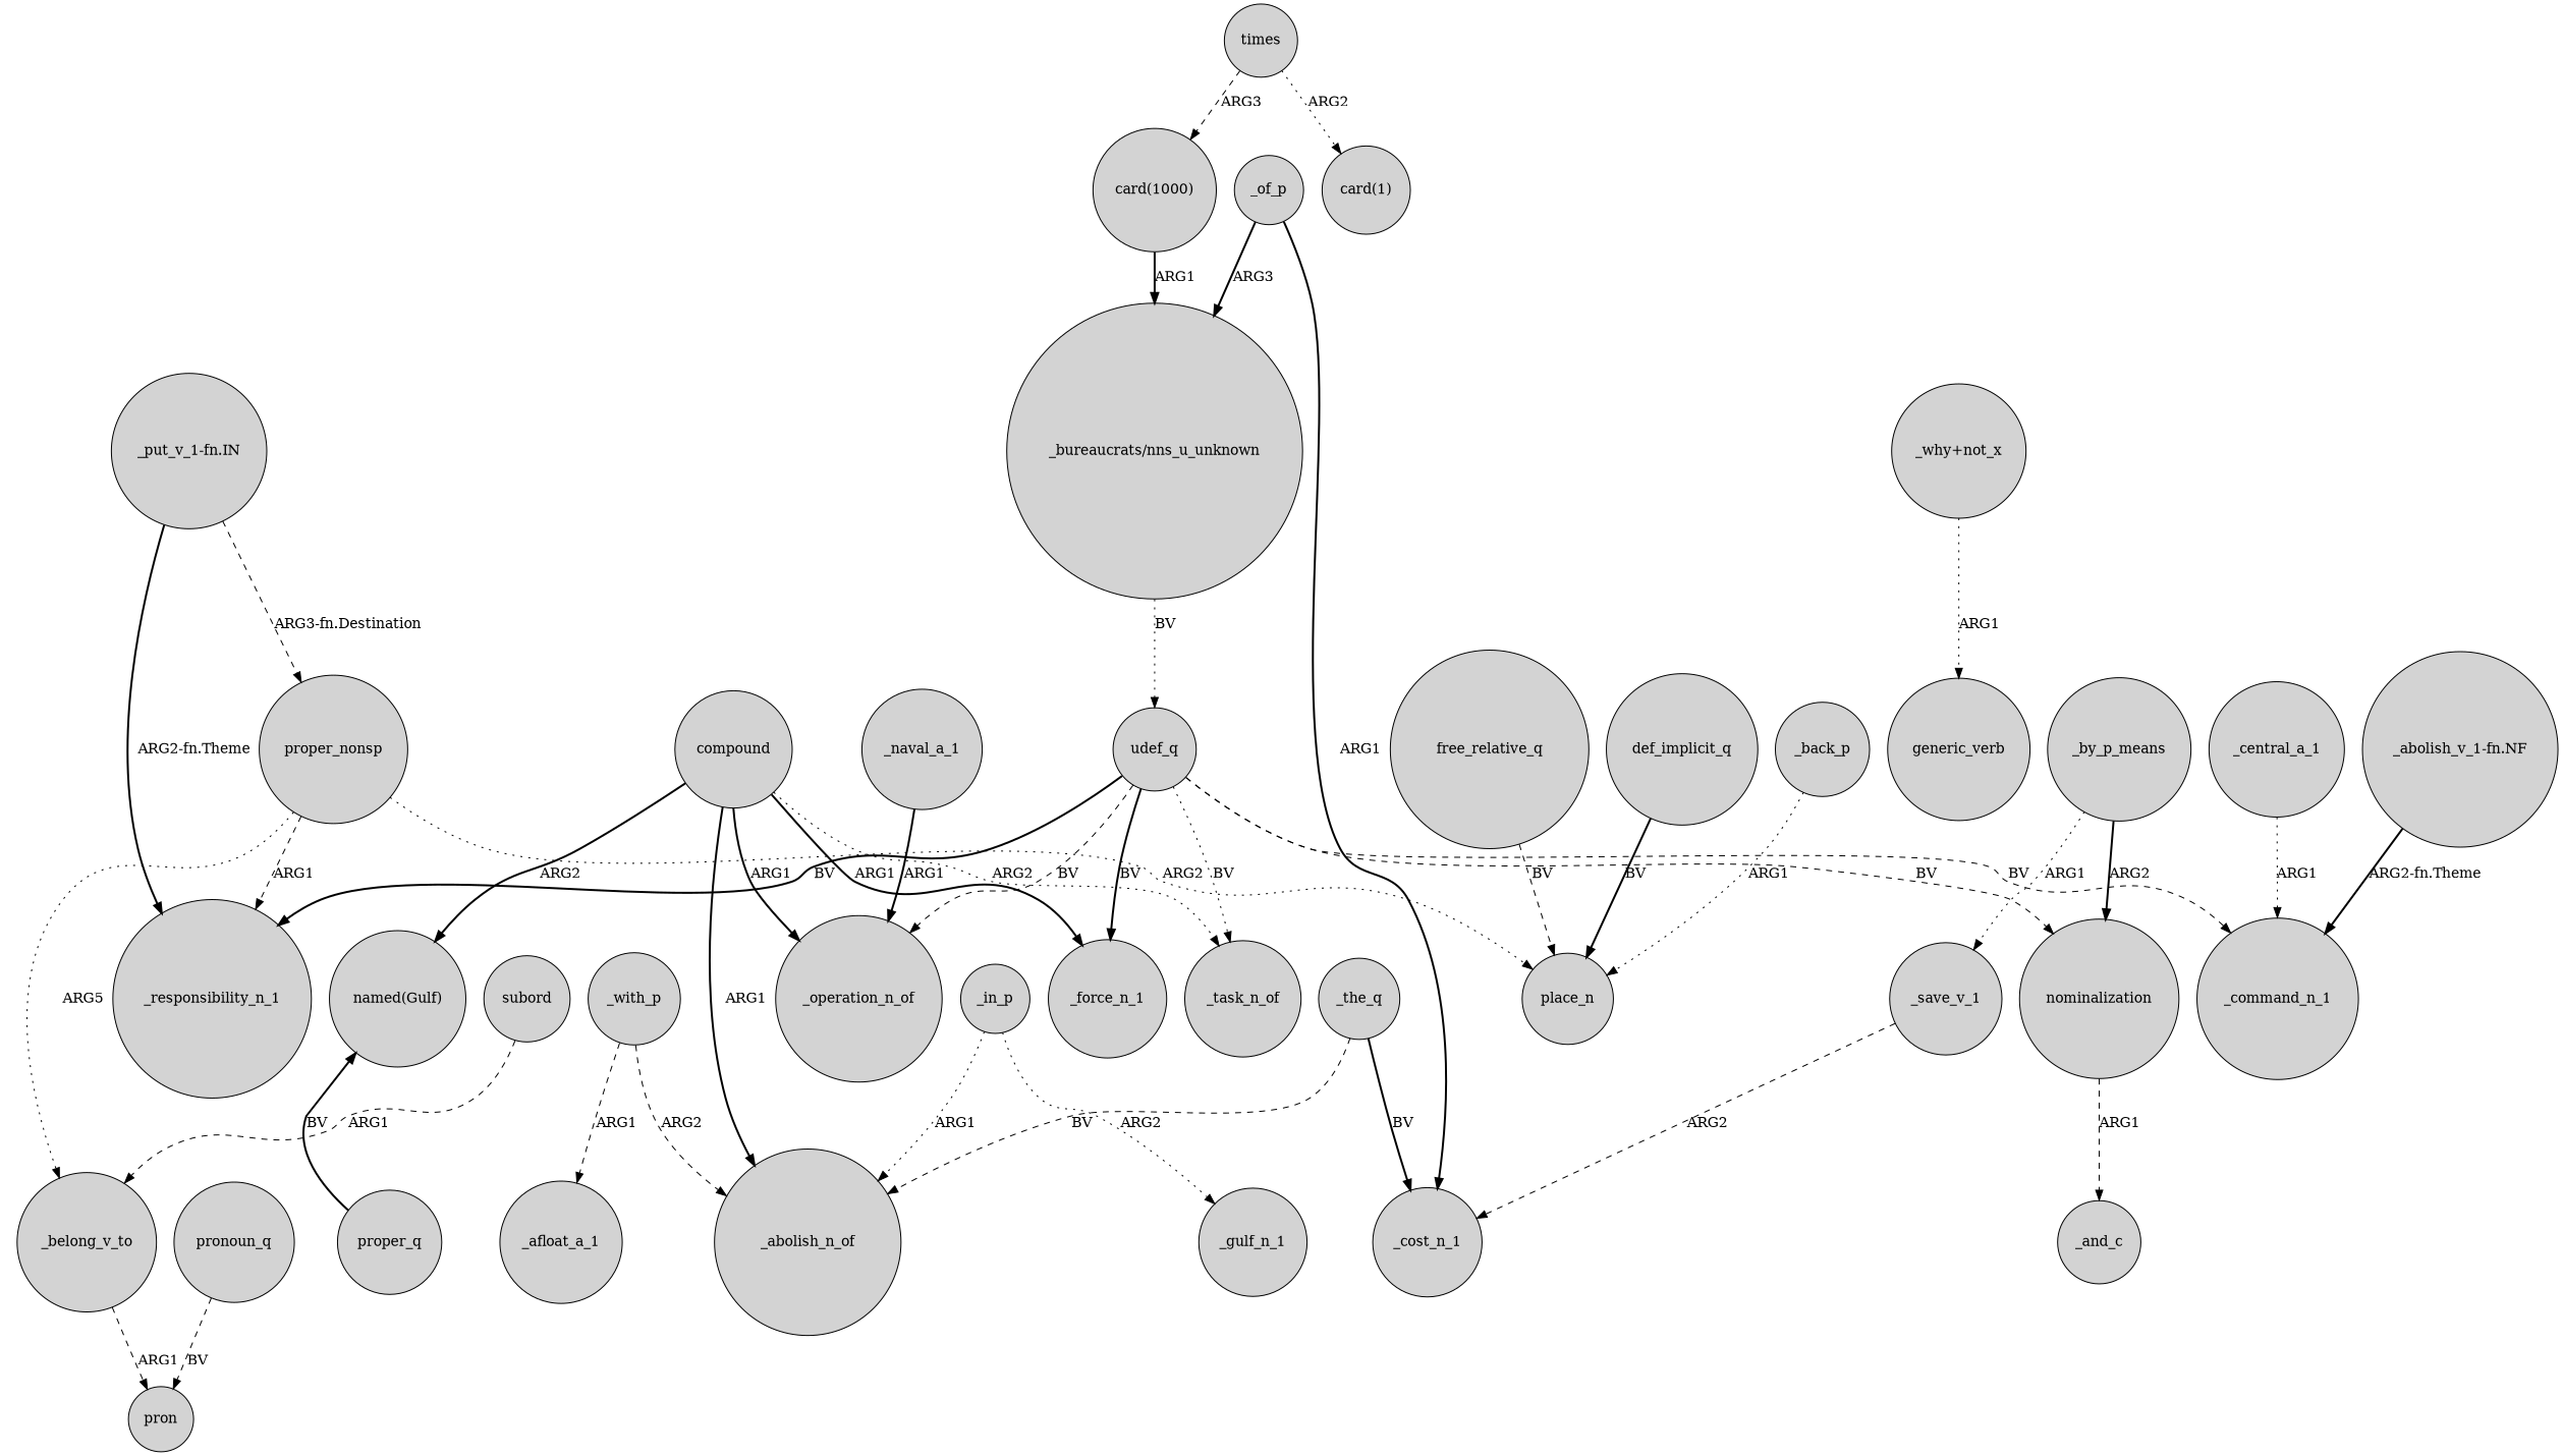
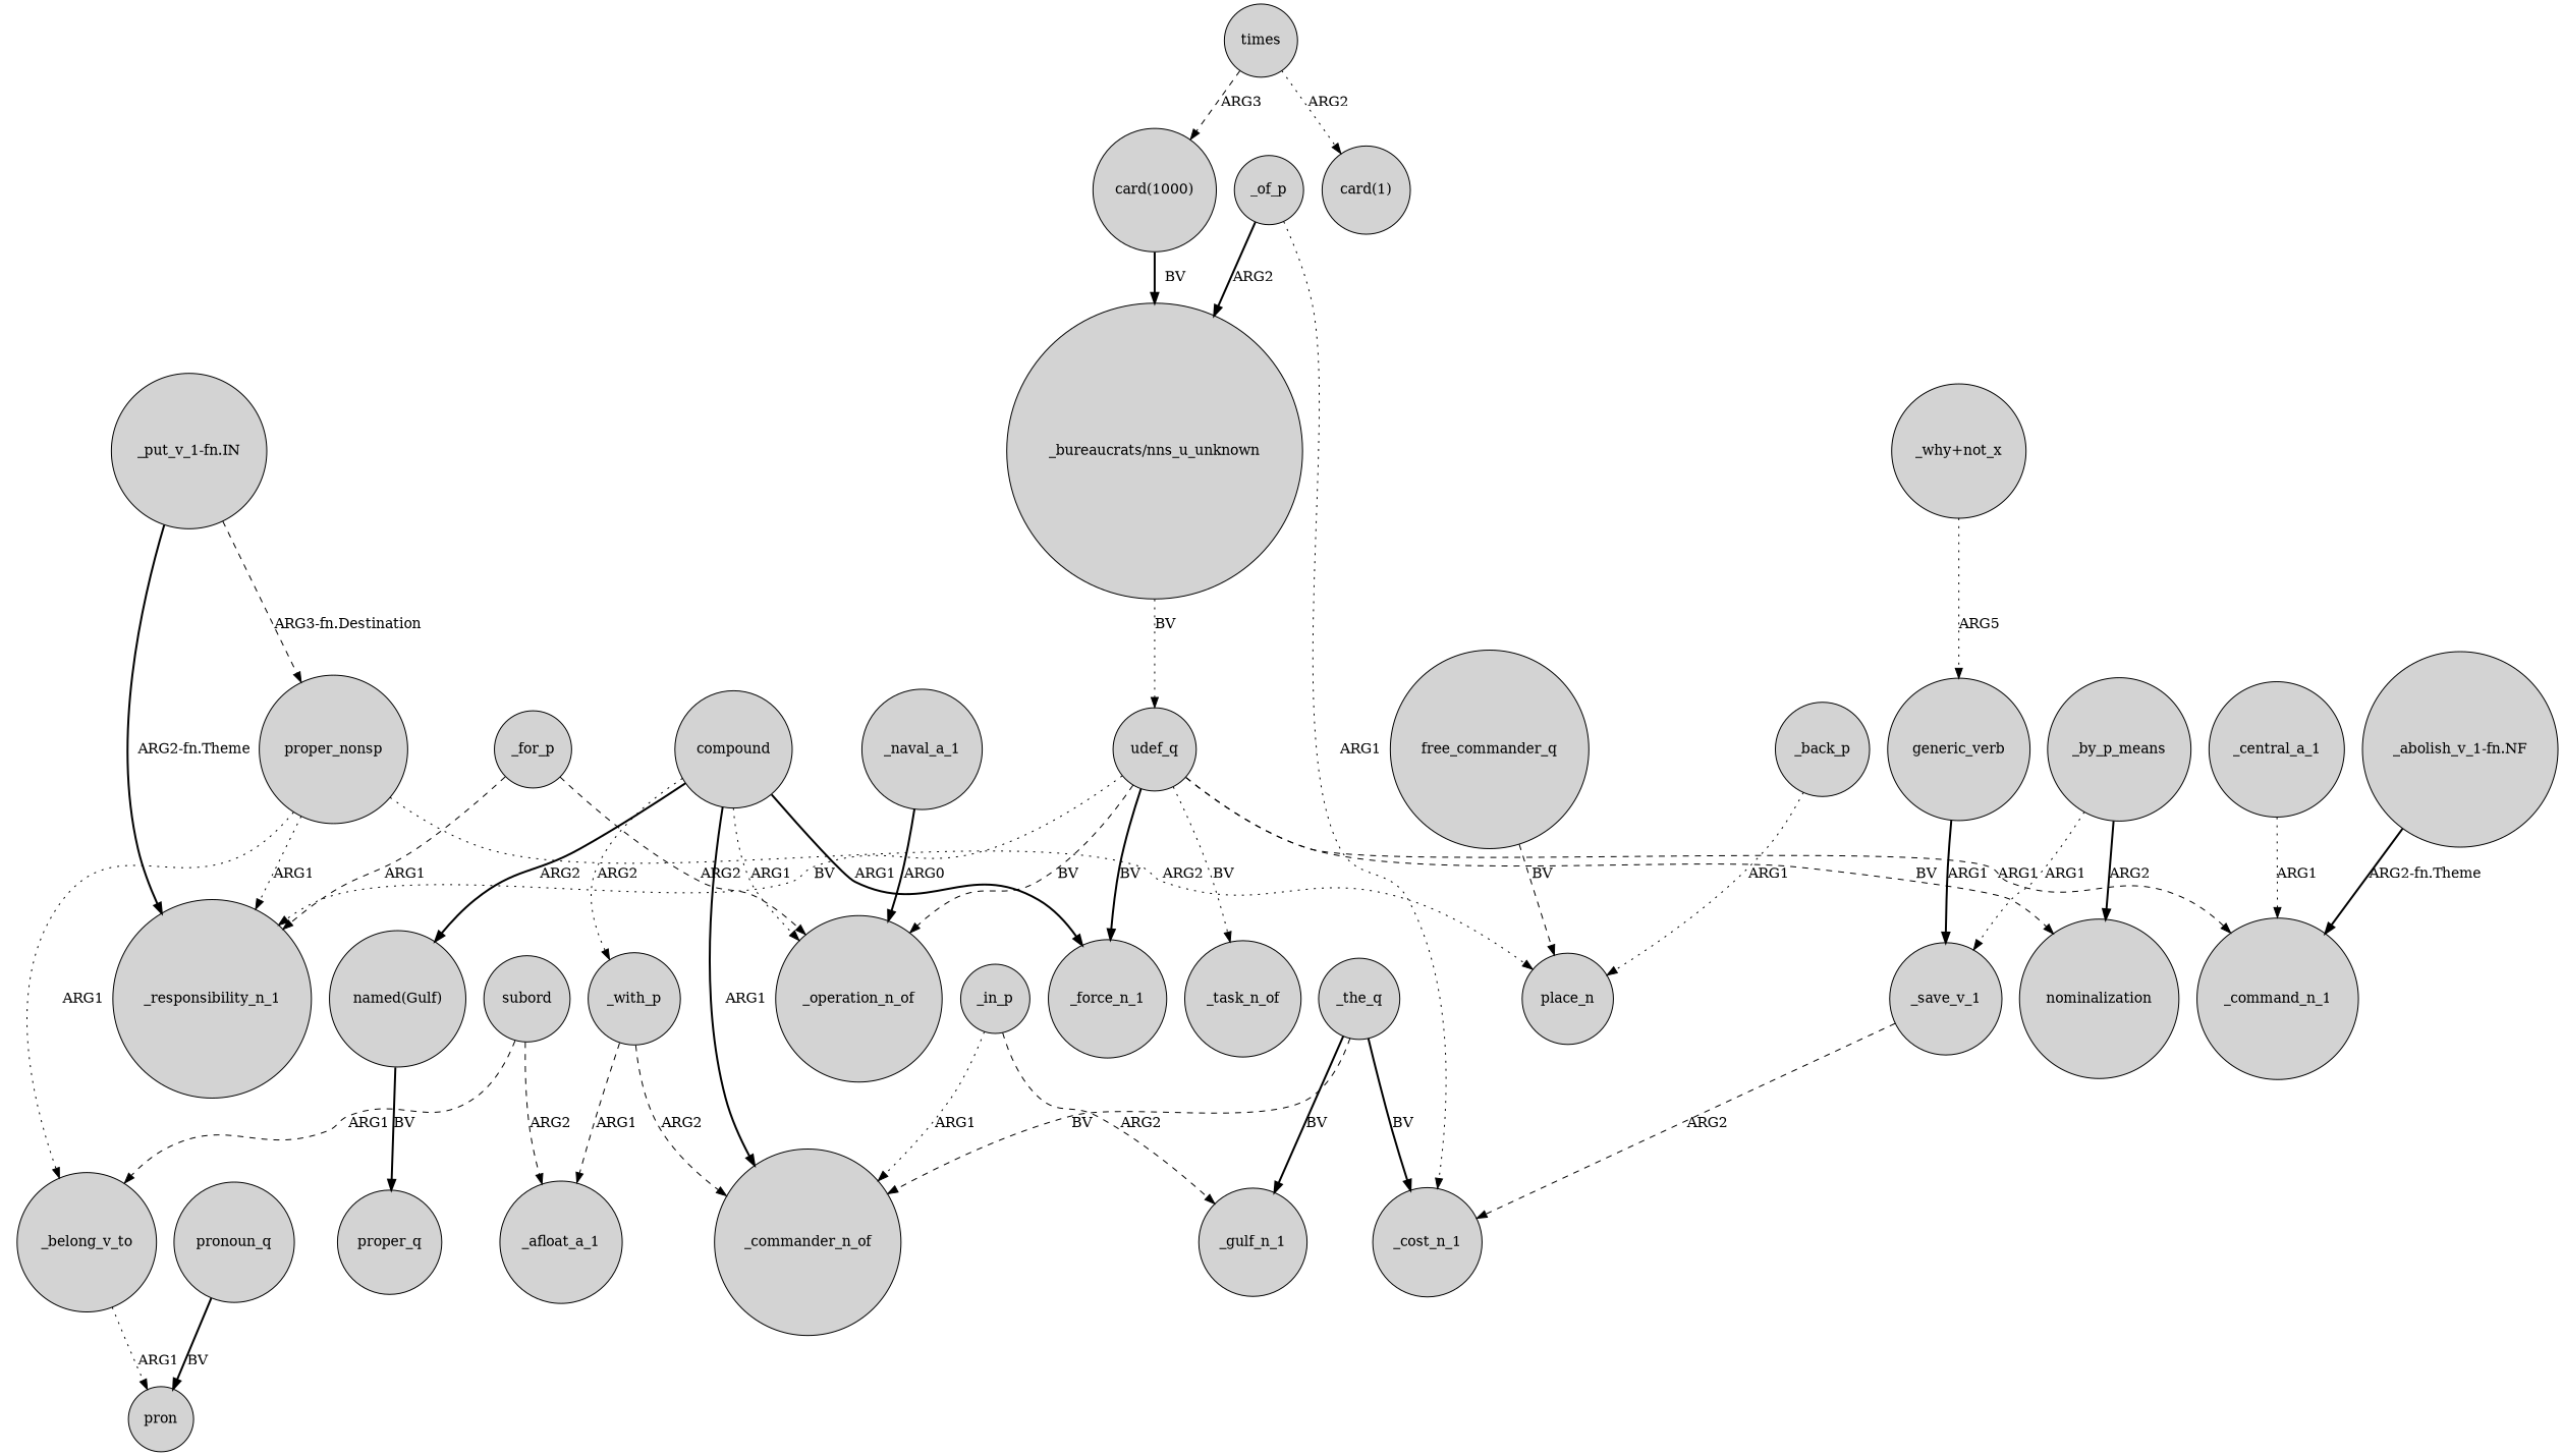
  digraph {
    node [shape=circle style=filled]
    edge [style=dashed]
    udef_q
    _responsibility_n_1
    _operation_n_of
    _command_n_1
    _force_n_1
    nominalization
    _task_n_of
-   _and_c
    "_bureaucrats/nns_u_unknown"
    generic_verb
    _save_v_1
    _cost_n_1
    compound
-   _commander_n_of [label=_abolish_n_of]
+   _commander_n_of
    "named(Gulf)"
    subord
    _afloat_a_1
    _belong_v_to
    pron
    _with_p
    _by_p_means
    _the_q
    _gulf_n_1
    "card(1000)"
    "_put_v_1-fn.IN"
    n26 [label=proper_nonsp]
    place_n
    _in_p
-   def_implicit_q
    _of_p
    pronoun_q
    times
    "card(1)"
    "_abolish_v_1-fn.NF"
    _naval_a_1
    "_why+not_x"
+   _for_p
    _back_p
    proper_q
-   free_relative_q
+   free_relative_q [label=free_commander_q]
    _central_a_1
-   udef_q -> _responsibility_n_1 [label=BV style=bold]
+   udef_q -> _responsibility_n_1 [label=BV style=dotted]
    udef_q -> _operation_n_of [label=BV]
-   udef_q -> _command_n_1 [label=BV]
+   udef_q -> _command_n_1 [label=ARG1]
    udef_q -> _force_n_1 [label=BV style=bold]
    udef_q -> nominalization [label=BV]
    udef_q -> _task_n_of [label=BV style=dotted]
-   nominalization -> _and_c [label=ARG1]
    "_bureaucrats/nns_u_unknown" -> udef_q [label=BV style=dotted]
+   generic_verb -> _save_v_1 [label=ARG1 style=bold]
    _save_v_1 -> _cost_n_1 [label=ARG2]
-   compound -> _operation_n_of [label=ARG1 style=bold]
+   compound -> _operation_n_of [label=ARG1 style=dotted]
    compound -> _force_n_1 [label=ARG1 style=bold]
-   compound -> _task_n_of [label=ARG2 style=dotted]
+   compound -> _with_p [label=ARG2 style=dotted]
    compound -> _commander_n_of [label=ARG1 style=bold]
    compound -> "named(Gulf)" [label=ARG2 style=bold]
+   subord -> _afloat_a_1 [label=ARG2]
    subord -> _belong_v_to [label=ARG1]
-   _belong_v_to -> pron [label=ARG1]
+   _belong_v_to -> pron [label=ARG1 style=dotted]
    _with_p -> _commander_n_of [label=ARG2]
    _with_p -> _afloat_a_1 [label=ARG1]
    _by_p_means -> nominalization [label=ARG2 style=bold]
    _by_p_means -> _save_v_1 [label=ARG1 style=dotted]
    _the_q -> _cost_n_1 [label=BV style=bold]
    _the_q -> _commander_n_of [label=BV]
-   "card(1000)" -> "_bureaucrats/nns_u_unknown" [label=ARG1 style=bold]
+   _the_q -> _gulf_n_1 [label=BV style=bold]
+   "card(1000)" -> "_bureaucrats/nns_u_unknown" [label=BV style=bold]
    "_put_v_1-fn.IN" -> _responsibility_n_1 [label="ARG2-fn.Theme" style=bold]
    "_put_v_1-fn.IN" -> n26 [label="ARG3-fn.Destination"]
-   n26 -> _responsibility_n_1 [label=ARG1]
-   n26 -> _belong_v_to [label=ARG5 style=dotted]
+   n26 -> _responsibility_n_1 [label=ARG1 style=dotted]
+   n26 -> _belong_v_to [label=ARG1 style=dotted]
    n26 -> place_n [label=ARG2 style=dotted]
    _in_p -> _commander_n_of [label=ARG1 style=dotted]
-   _in_p -> _gulf_n_1 [label=ARG2 style=dotted]
-   def_implicit_q -> place_n [label=BV style=bold]
-   _of_p -> "_bureaucrats/nns_u_unknown" [label=ARG3 style=bold]
-   _of_p -> _cost_n_1 [label=ARG1 style=bold]
-   pronoun_q -> pron [label=BV]
+   _in_p -> _gulf_n_1 [label=ARG2]
+   _of_p -> "_bureaucrats/nns_u_unknown" [label=ARG2 style=bold]
+   _of_p -> _cost_n_1 [label=ARG1 style=dotted]
+   pronoun_q -> pron [label=BV style=bold]
    times -> "card(1000)" [label=ARG3]
    times -> "card(1)" [label=ARG2 style=dotted]
    "_abolish_v_1-fn.NF" -> _command_n_1 [label="ARG2-fn.Theme" style=bold]
-   _naval_a_1 -> _operation_n_of [label=ARG1 style=bold]
-   "_why+not_x" -> generic_verb [label=ARG1 style=dotted]
+   _naval_a_1 -> _operation_n_of [label=ARG0 style=bold]
+   "_why+not_x" -> generic_verb [label=ARG5 style=dotted]
+   _for_p -> _responsibility_n_1 [label=ARG1]
+   _for_p -> _operation_n_of [label=ARG2]
    _back_p -> place_n [label=ARG1 style=dotted]
-   proper_q -> "named(Gulf)" [label=BV style=bold]
+   "named(Gulf)" -> proper_q [label=BV style=bold]
    free_relative_q -> place_n [label=BV]
    _central_a_1 -> _command_n_1 [label=ARG1 style=dotted]
  }
